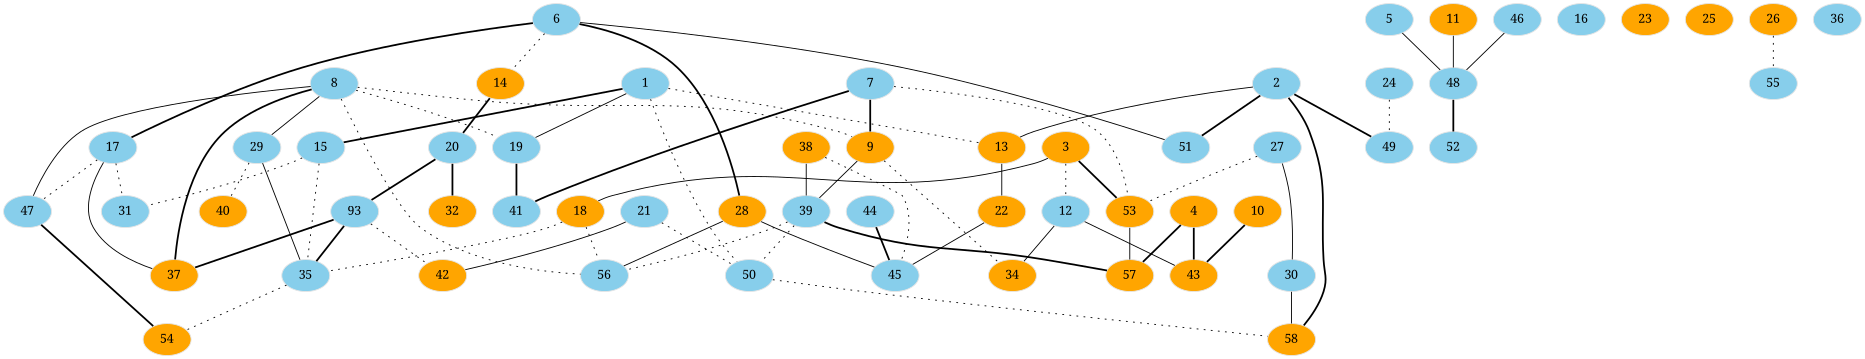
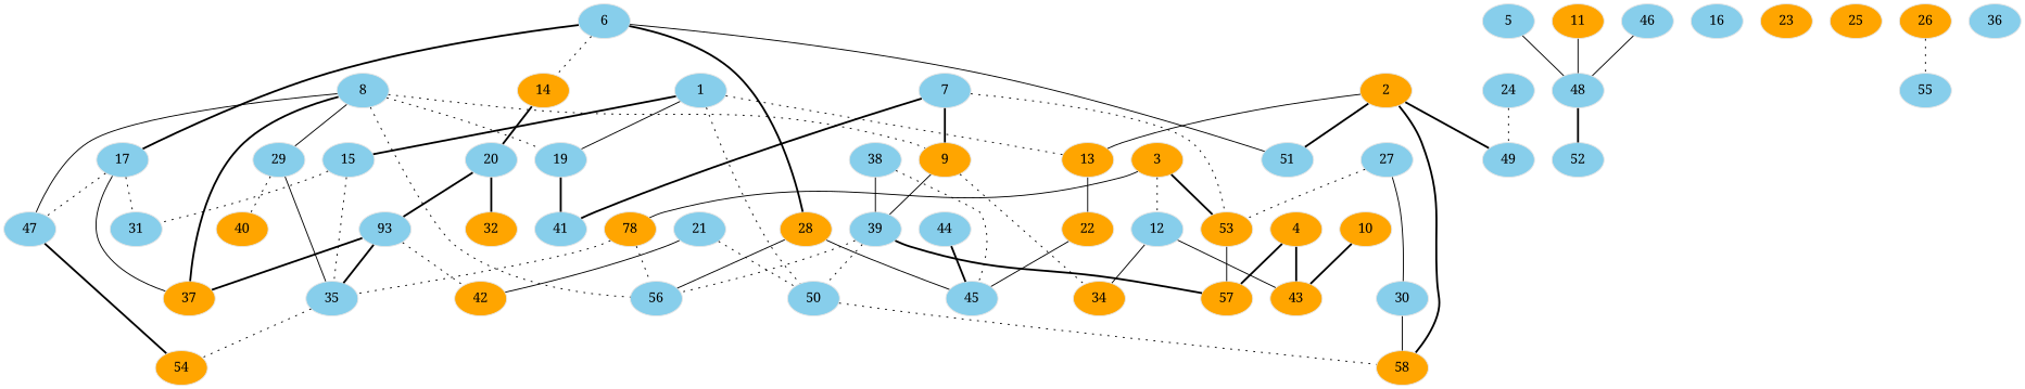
  graph {
    fontname="Noto Serif"
    node [color=gray90 fillcolor=skyblue fontname="Noto Serif" style=filled]
    edge [fontname="Noto Serif" style=dotted]
    13 [fillcolor=orange]
    1
    15
    19
    50
    22 [fillcolor=orange]
    31
    35
    41
    58 [fillcolor=orange]
-   2
+   2 [fillcolor=orange]
    49
    51
    3 [fillcolor=orange]
    12
-   18 [fillcolor=orange]
+   18 [fillcolor=orange label=78]
    53 [fillcolor=orange]
    43 [fillcolor=orange]
    34 [fillcolor=orange]
    56
    57 [fillcolor=orange]
    4 [fillcolor=orange]
    5
    48
    52
    6
    14 [fillcolor=orange]
    17
    28 [fillcolor=orange]
    20
    37 [fillcolor=orange]
    47
    45
    7
    9 [fillcolor=orange]
    39
    8
    29
    40 [fillcolor=orange]
    54 [fillcolor=orange]
    10 [fillcolor=orange]
    11 [fillcolor=orange]
    32 [fillcolor=orange]
    n44 [label=93]
    16
    42 [fillcolor=orange]
    21
    23 [fillcolor=orange]
    24
    25 [fillcolor=orange]
    26 [fillcolor=orange]
    55
    27
    30
    36
-   38 [fillcolor=orange]
+   38
    44
    46
    13 -- 22 [style=solid]
    1 -- 13
    1 -- 15 [style=bold]
    1 -- 19 [style=solid]
    1 -- 50
    15 -- 31
    15 -- 35
    19 -- 41 [style=bold]
    50 -- 58
    22 -- 45 [style=solid]
    35 -- 54
    2 -- 13 [style=solid]
    2 -- 58 [style=bold]
    2 -- 49 [style=bold]
    2 -- 51 [style=bold]
    3 -- 12
    3 -- 18 [style=solid]
    3 -- 53 [style=bold]
    12 -- 43 [style=solid]
    12 -- 34 [style=solid]
    18 -- 35
    18 -- 56
    53 -- 57 [style=solid]
    4 -- 43 [style=bold]
    4 -- 57 [style=bold]
    5 -- 48 [style=solid]
    48 -- 52 [style=bold]
    6 -- 51 [style=solid]
    6 -- 14
    6 -- 17 [style=bold]
    6 -- 28 [style=bold]
    14 -- 20 [style=bold]
    17 -- 31
    17 -- 37 [style=solid]
    17 -- 47
    28 -- 56 [style=solid]
    28 -- 45 [style=solid]
    20 -- 32 [style=bold]
    20 -- n44 [style=bold]
    47 -- 54 [style=bold]
    7 -- 41 [style=bold]
    7 -- 53
    7 -- 9 [style=bold]
    9 -- 34
    9 -- 39 [style=solid]
    39 -- 50
    39 -- 56
    39 -- 57 [style=bold]
    8 -- 19
    8 -- 56
    8 -- 37 [style=bold]
    8 -- 47 [style=solid]
    8 -- 9
    8 -- 29 [style=solid]
    29 -- 35 [style=solid]
    29 -- 40
    10 -- 43 [style=bold]
    11 -- 48 [style=solid]
    n44 -- 35 [style=bold]
    n44 -- 37 [style=bold]
    n44 -- 42
    21 -- 50
    21 -- 42 [style=solid]
    24 -- 49
    26 -- 55
    27 -- 53
    27 -- 30 [style=solid]
    30 -- 58 [style=solid]
    38 -- 45
    38 -- 39 [style=solid]
    44 -- 45 [style=bold]
    46 -- 48 [style=solid]
  }
